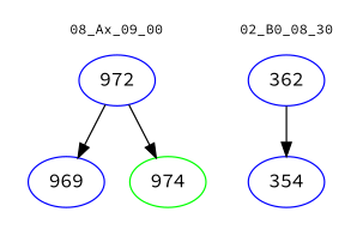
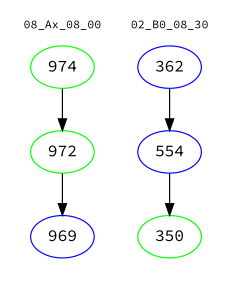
  digraph {
    fontname="Source Code Pro"
    node [color=blue fontname="Source Code Pro"]
    edge [color=black fontname="Source Code Pro"]
-   n1 [label=972]
+   n1 [color=green label=972]
    n2 [label=969]
    n3 [color=green label=974]
-   n4 [label=354]
+   n4 [label=554]
+   n5 [color=green label=350]
    n6 [label=362]
    subgraph cluster_1 {
      color=white
      fontsize=10
-     label="08_Ax_09_00"
+     label="08_Ax_08_00"
      n1
      n2
      n3
    }
    subgraph cluster_2 {
      color=white
      fontsize=10
      label="02_B0_08_30"
      n4
+     n5
      n6
    }
    n1 -> n2
-   n1 -> n3
+   n3 -> n1
+   n4 -> n5
    n6 -> n4
  }
